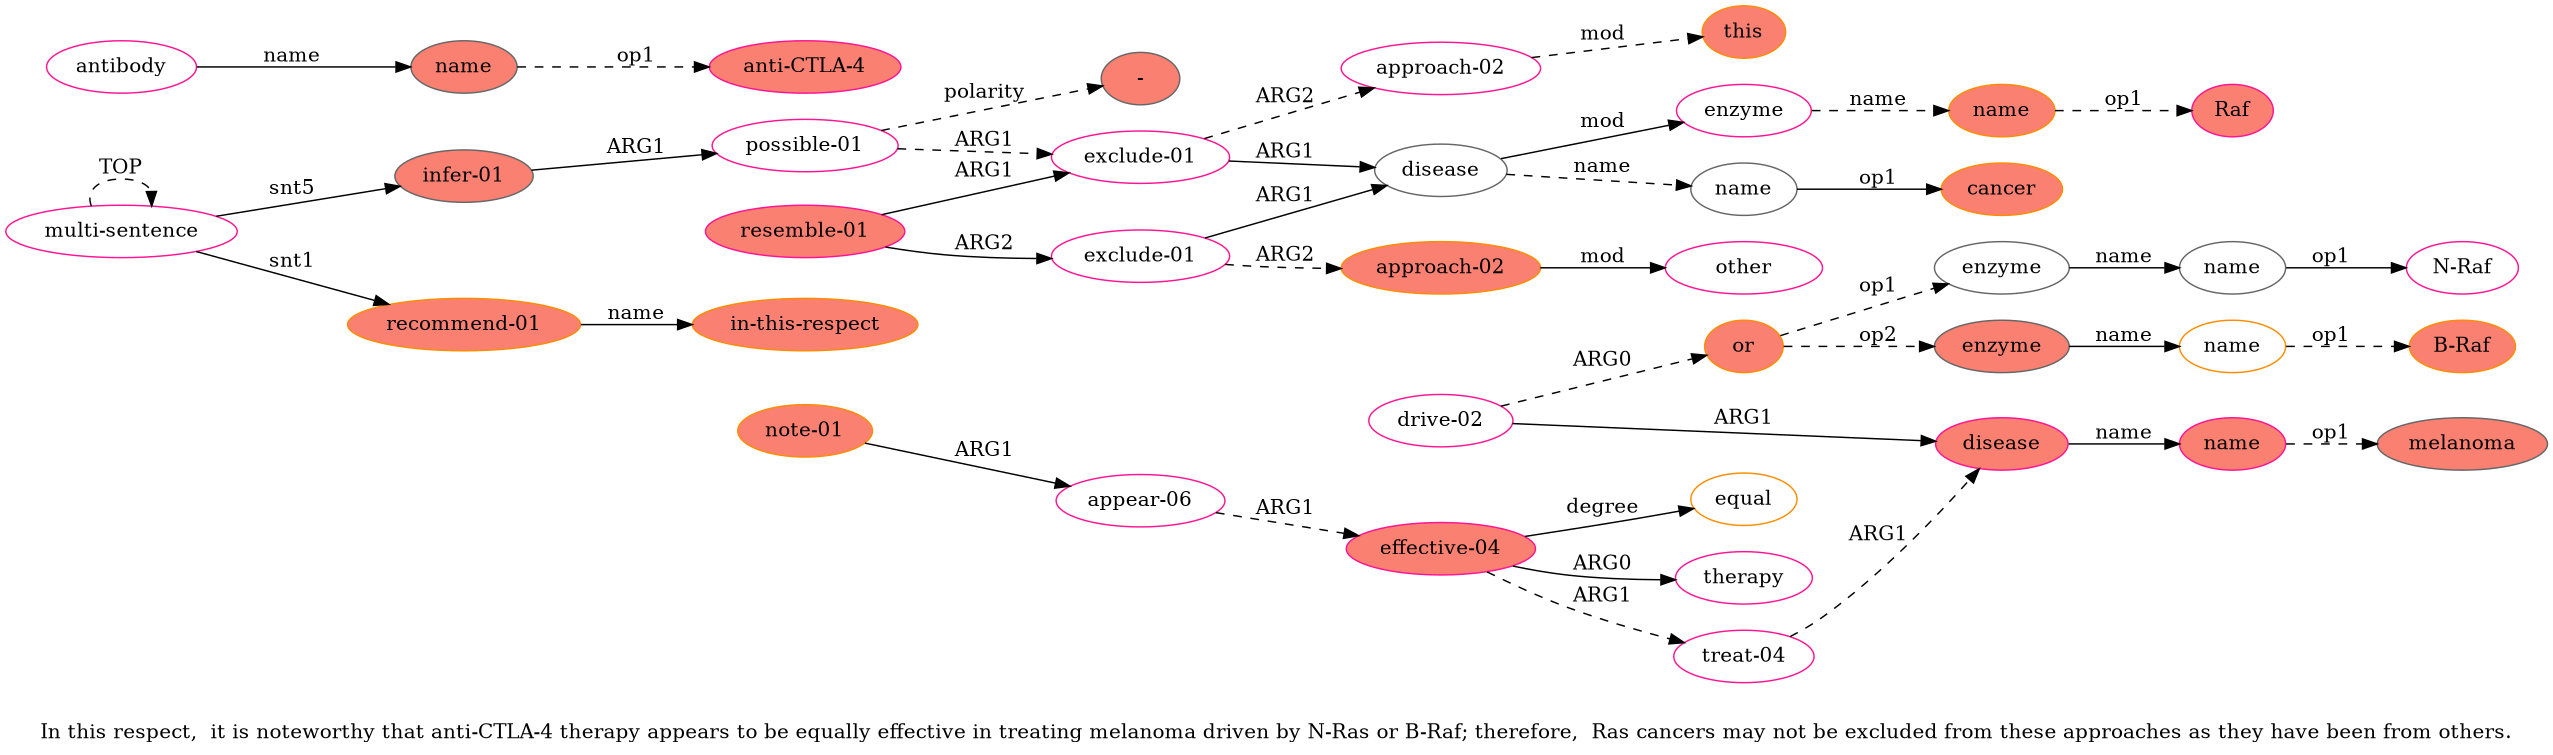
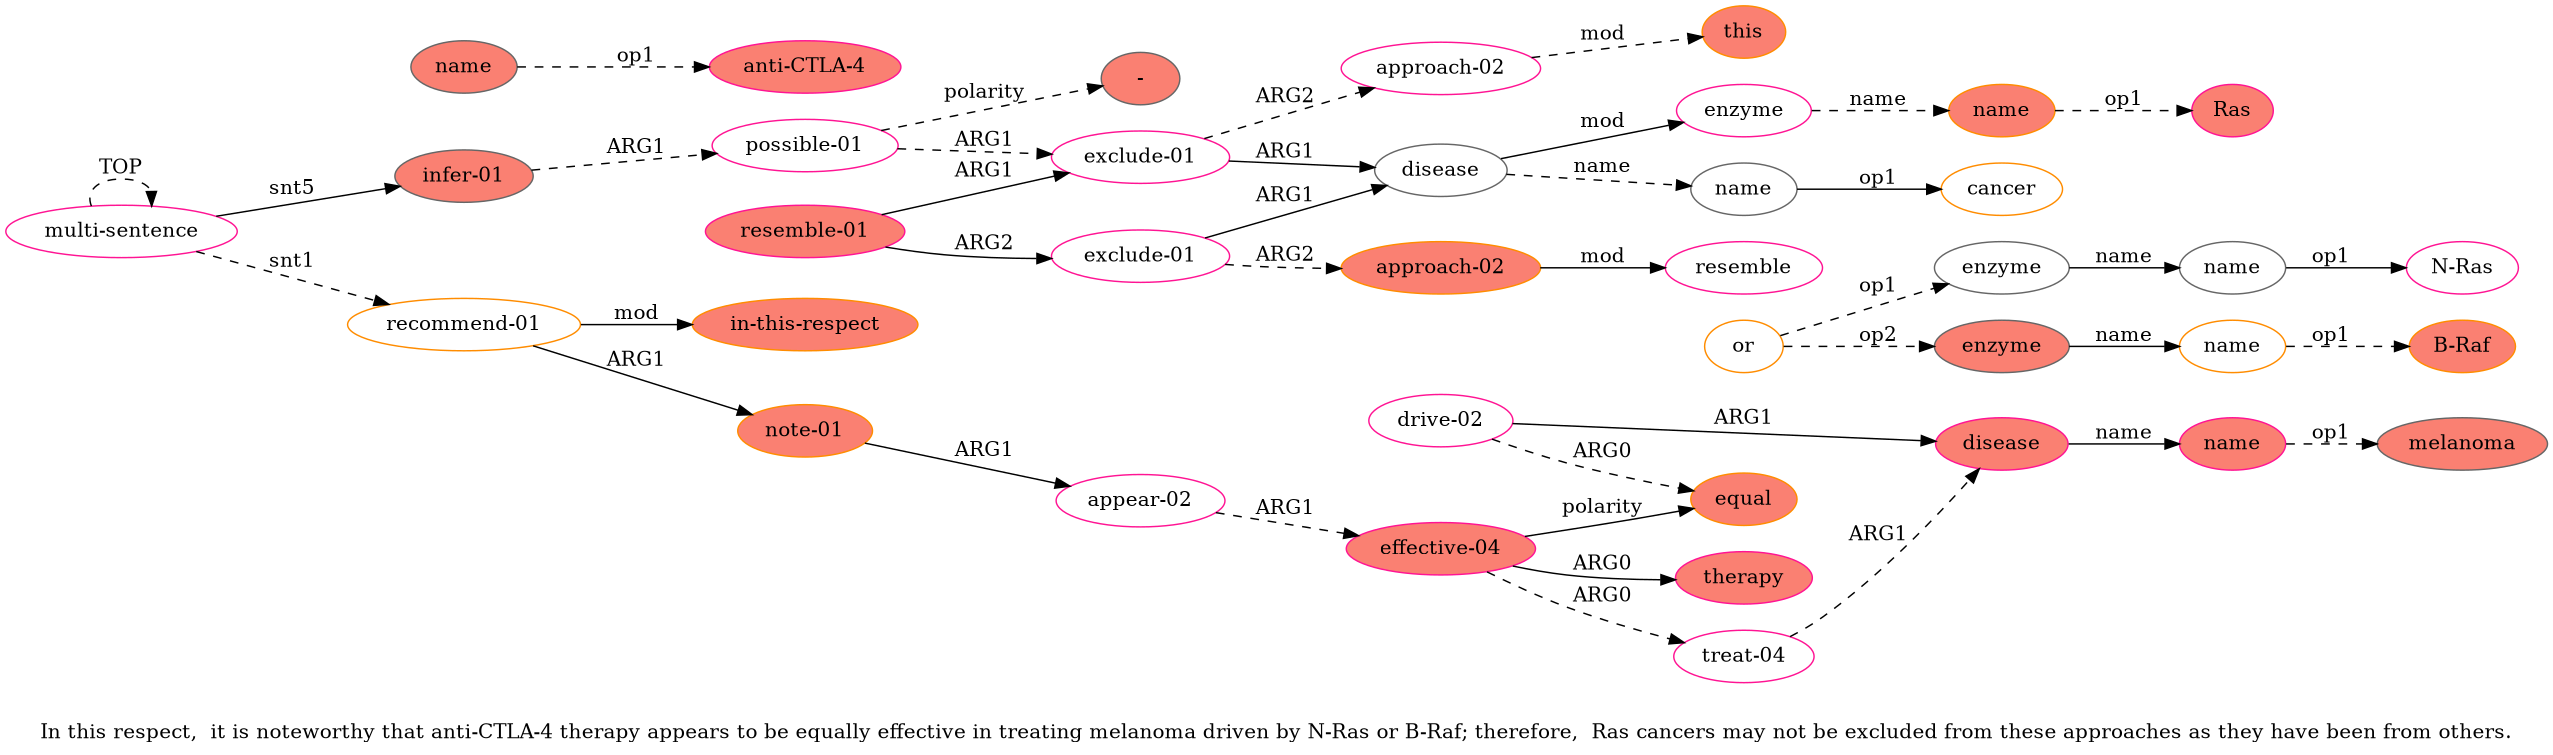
  digraph {
    label="In this respect,  it is noteworthy that anti-CTLA-4 therapy appears to be equally effective in treating melanoma driven by N-Ras or B-Raf; therefore,  Ras cancers may not be excluded from these approaches as they have been from others."
    rankdir=LR
    node [color=deeppink fillcolor=salmon gold_ind=-1 gold_label=name style=filled test_ind=-1 test_label=name]
    edge [color=black gold_label=ARG1 style=dashed test_label=ARG1]
    n1 [fillcolor=white gold_ind=20 gold_label="possible-01" label="possible-01" test_ind=20 test_label="possible-01"]
    n2 [fillcolor=white gold_ind=21 gold_label="exclude-01" label="exclude-01" test_ind=21 test_label="exclude-01"]
    n3 [color=gray40 gold_label="-" label="-" test_label="-"]
    n4 [color=gray40 fillcolor=white gold_ind=22 gold_label=disease label=disease test_ind=22 test_label=disease]
    n5 [fillcolor=white gold_ind=26 gold_label="approach-02" label="approach-02" test_ind=26 test_label="approach-02"]
    n6 [color=gray40 fillcolor=white gold_ind=23 label=name test_ind=23]
    n7 [fillcolor=white gold_ind=24 gold_label=enzyme label=enzyme test_ind=24 test_label=enzyme]
    n8 [color=darkorange gold_ind=27 gold_label=this label=this test_ind=27 test_label=this]
-   n9 [color=darkorange gold_label=cancer label=cancer test_label=cancer]
+   n9 [color=darkorange fillcolor=white gold_label=cancer label=cancer test_label=cancer]
    n10 [color=darkorange gold_ind=25 label=name test_ind=25]
-   n11 [gold_label=Ras label=Raf test_label=Ras]
+   n11 [gold_label=Ras label=Ras test_label=Ras]
    n12 [gold_ind=28 gold_label="resemble-01" label="resemble-01" test_ind=28 test_label="resemble-01"]
    n13 [fillcolor=white gold_ind=29 gold_label="exclude-01" label="exclude-01" test_ind=29 test_label="exclude-01"]
    n14 [color=darkorange gold_ind=30 gold_label="approach-02" label="approach-02" test_ind=30 test_label="approach-02"]
-   n15 [fillcolor=white gold_ind=31 gold_label=other label=other test_ind=31 test_label=other]
-   n16 [fillcolor=white gold_label="N-Ras" label="N-Raf" test_label="N-Ras"]
+   n15 [fillcolor=white gold_ind=31 gold_label=other label=resemble test_ind=31 test_label=other]
+   n16 [fillcolor=white gold_label="N-Ras" label="N-Ras" test_label="N-Ras"]
    n17 [color=gray40 gold_label=melanoma label=melanoma test_label=melanoma]
    n18 [color=darkorange gold_label="B-Raf" label="B-Raf" test_label="B-Raf"]
    n19 [gold_label="anti-CTLA-4" label="anti-CTLA-4" test_label="anti-CTLA-4"]
    n20 [color=gray40 gold_ind=15 gold_label=enzyme label=enzyme test_ind=15 test_label=enzyme]
    n21 [color=darkorange fillcolor=white gold_ind=16 label=name test_ind=16]
    n22 [color=gray40 fillcolor=white gold_ind=14 label=name test_ind=14]
-   n23 [color=darkorange fillcolor=white gold_ind=17 gold_label=equal label=equal test_ind=17 test_label=equal]
+   n23 [color=darkorange gold_ind=17 gold_label=equal label=equal test_ind=17 test_label=equal]
    n24 [fillcolor=white gold_ind=11 gold_label="drive-02" label="drive-02" test_ind=11 test_label="drive-02"]
-   n25 [color=darkorange gold_ind=12 gold_label=or label=or test_ind=12 test_label=or]
+   n25 [color=darkorange fillcolor=white gold_ind=12 gold_label=or label=or test_ind=12 test_label=or]
    n26 [gold_ind=9 gold_label=disease label=disease test_ind=9 test_label=disease]
    n27 [color=gray40 fillcolor=white gold_ind=13 gold_label=enzyme label=enzyme test_ind=13 test_label=enzyme]
    n28 [gold_ind=10 label=name test_ind=10]
    n29 [color=gray40 gold_ind=19 gold_label="infer-01" label="infer-01" test_ind=19 test_label="infer-01"]
    n30 [color=darkorange gold_ind=18 gold_label="in-this-respect" label="in-this-respect" test_ind=18 test_label="in-this-respect"]
-   n31 [color=darkorange gold_ind=1 gold_label="recommend-01" label="recommend-01" test_ind=1 test_label="recommend-01"]
+   n31 [color=darkorange fillcolor=white gold_ind=1 gold_label="recommend-01" label="recommend-01" test_ind=1 test_label="recommend-01"]
    n32 [color=darkorange gold_ind=2 gold_label="note-01" label="note-01" test_ind=2 test_label="note-01"]
-   n33 [fillcolor=white gold_ind=3 gold_label="appear-02" label="appear-06" test_ind=3 test_label="appear-02"]
+   n33 [fillcolor=white gold_ind=3 gold_label="appear-02" label="appear-02" test_ind=3 test_label="appear-02"]
    n34 [gold_ind=4 gold_label="effective-04" label="effective-04" test_ind=4 test_label="effective-04"]
    n35 [fillcolor=white gold_ind=0 gold_label="multi-sentence" label="multi-sentence" test_ind=0 test_label="multi-sentence"]
-   n36 [fillcolor=white gold_ind=5 gold_label=therapy label=therapy test_ind=5 test_label=therapy]
+   n36 [gold_ind=5 gold_label=therapy label=therapy test_ind=5 test_label=therapy]
    n37 [fillcolor=white gold_ind=8 gold_label="treat-04" label="treat-04" test_ind=8 test_label="treat-04"]
-   n38 [fillcolor=white gold_ind=6 gold_label=antibody label=antibody test_ind=6 test_label=antibody]
    n39 [color=gray40 gold_ind=7 label=name test_ind=7]
    n1 -> n2 [label=ARG1]
    n1 -> n3 [gold_label=polarity label=polarity test_label=polarity]
    n2 -> n4 [label=ARG1 style=solid]
    n2 -> n5 [gold_label=ARG2 label=ARG2 test_label=ARG2]
    n4 -> n6 [gold_label=name label=name test_label=name]
    n4 -> n7 [gold_label=mod label=mod style=solid test_label=mod]
    n5 -> n8 [gold_label=mod label=mod test_label=mod]
    n6 -> n9 [gold_label=op1 label=op1 style=solid test_label=op1]
    n7 -> n10 [gold_label=name label=name test_label=name]
    n10 -> n11 [gold_label=op1 label=op1 test_label=op1]
    n12 -> n2 [label=ARG1 style=solid]
    n12 -> n13 [gold_label=ARG2 label=ARG2 style=solid test_label=ARG2]
    n13 -> n4 [label=ARG1 style=solid]
    n13 -> n14 [gold_label=ARG2 label=ARG2 test_label=ARG2]
    n14 -> n15 [gold_label=mod label=mod style=solid test_label=mod]
    n20 -> n21 [gold_label=name label=name style=solid test_label=name]
    n21 -> n18 [gold_label=op1 label=op1 test_label=op1]
    n22 -> n16 [gold_label=op1 label=op1 style=solid test_label=op1]
-   n24 -> n25 [gold_label=ARG0 label=ARG0 test_label=ARG0]
+   n24 -> n23 [gold_label=ARG0 label=ARG0 test_label=ARG0]
    n24 -> n26 [label=ARG1 style=solid]
    n25 -> n20 [gold_label=op2 label=op2 test_label=op2]
    n25 -> n27 [gold_label=op1 label=op1 test_label=op1]
    n26 -> n28 [gold_label=name label=name style=solid test_label=name]
    n27 -> n22 [gold_label=name label=name style=solid test_label=name]
    n28 -> n17 [gold_label=op1 label=op1 test_label=op1]
-   n29 -> n1 [label=ARG1 style=solid]
-   n31 -> n30 [gold_label=mod label=name style=solid test_label=mod]
+   n29 -> n1 [label=ARG1]
+   n31 -> n30 [gold_label=mod label=mod style=solid test_label=mod]
+   n31 -> n32 [label=ARG1 style=solid]
    n32 -> n33 [label=ARG1 style=solid]
    n33 -> n34 [label=ARG1]
-   n34 -> n23 [gold_label=degree label=degree style=solid test_label=degree]
+   n34 -> n23 [gold_label=degree label=polarity style=solid test_label=degree]
    n34 -> n36 [gold_label=ARG0 label=ARG0 style=solid test_label=ARG0]
-   n34 -> n37 [label=ARG1]
+   n34 -> n37 [label=ARG0]
    n35 -> n29 [gold_label=snt2 label=snt5 style=solid test_label=snt2]
-   n35 -> n31 [gold_label=snt1 label=snt1 style=solid test_label=snt1]
+   n35 -> n31 [gold_label=snt1 label=snt1 test_label=snt1]
    n35 -> n35 [gold_label=TOP label=TOP test_label=TOP]
    n37 -> n26 [label=ARG1]
-   n38 -> n39 [gold_label=name label=name style=solid test_label=name]
    n39 -> n19 [gold_label=op1 label=op1 test_label=op1]
  }
